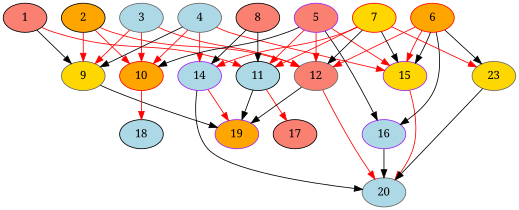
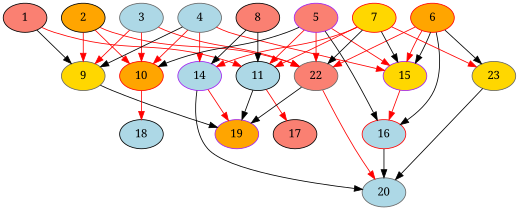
  digraph {
    fontname="Noto Serif"
    node [alpha=0.15 color=black fillcolor=lightblue fontname="Noto Serif" style=filled]
    edge [color=red fontname="Noto Serif"]
    1 [alpha=0.05 expect_size=16894976 fillcolor=salmon]
    9 [color=gray40 expect_size=43685888 fillcolor=gold]
    11 [alpha=0.08 expect_size=8760320]
    19 [alpha=0.08 color=purple expect_size=35302400 fillcolor=orange]
    17 [alpha=0.07 expect_size=34049024 fillcolor=salmon]
    14 [alpha=0.03 color=purple expect_size=39202816]
    20 [alpha=0.09 color=gray40 expect_size=22962176]
    2 [expect_size=17898496 fillcolor=orange]
    10 [alpha=0.06 color=red expect_size=43268096 fillcolor=orange]
-   12 [alpha=0.05 color=gray40 expect_size=20667392 fillcolor=salmon]
+   12 [alpha=0.05 color=gray40 expect_size=20667392 fillcolor=salmon label=22]
    18 [alpha=0.19 expect_size=6111232]
    3 [alpha=0.13 color=gray40 expect_size=10707968]
    4 [color=gray40 expect_size=6289408]
    15 [alpha=0.11 color=purple expect_size=28056576 fillcolor=gold]
    5 [alpha=0.12 color=purple expect_size=44397568 fillcolor=salmon]
-   16 [alpha=0.04 color=purple expect_size=9784320]
+   16 [alpha=0.04 color=red expect_size=9784320]
    6 [alpha=0.10 color=red expect_size=27885568 fillcolor=orange]
    n18 [alpha=0.03 color=gray40 expect_size=8733696 fillcolor=gold label=23]
    7 [alpha=0.08 color=red expect_size=22790144 fillcolor=gold]
    8 [alpha=0.12 expect_size=39614464 fillcolor=salmon]
    1 -> 9 [color=black]
    1 -> 11
    9 -> 19 [color=black]
    11 -> 19 [color=black]
    11 -> 17
    14 -> 19
    14 -> 20 [color=black]
    2 -> 9
    2 -> 10
    2 -> 12
    10 -> 18
    12 -> 19 [color=black]
    12 -> 20
    3 -> 9
    3 -> 10
    3 -> 12
    4 -> 9 [color=black]
    4 -> 14
    4 -> 10
    4 -> 15
-   15 -> 20
+   15 -> 16
    5 -> 11
    5 -> 10 [color=black]
    5 -> 12
    5 -> 15
    5 -> 16 [color=black]
    16 -> 20 [color=black]
    6 -> 12
    6 -> 15
    6 -> 15 [color=black]
    6 -> 16 [color=black]
    6 -> n18 [color=black]
    n18 -> 20 [color=black]
    7 -> 11
    7 -> 14
    7 -> 12 [color=black]
    7 -> 15 [color=black]
    7 -> n18
    8 -> 11 [color=black]
    8 -> 14 [color=black]
  }
